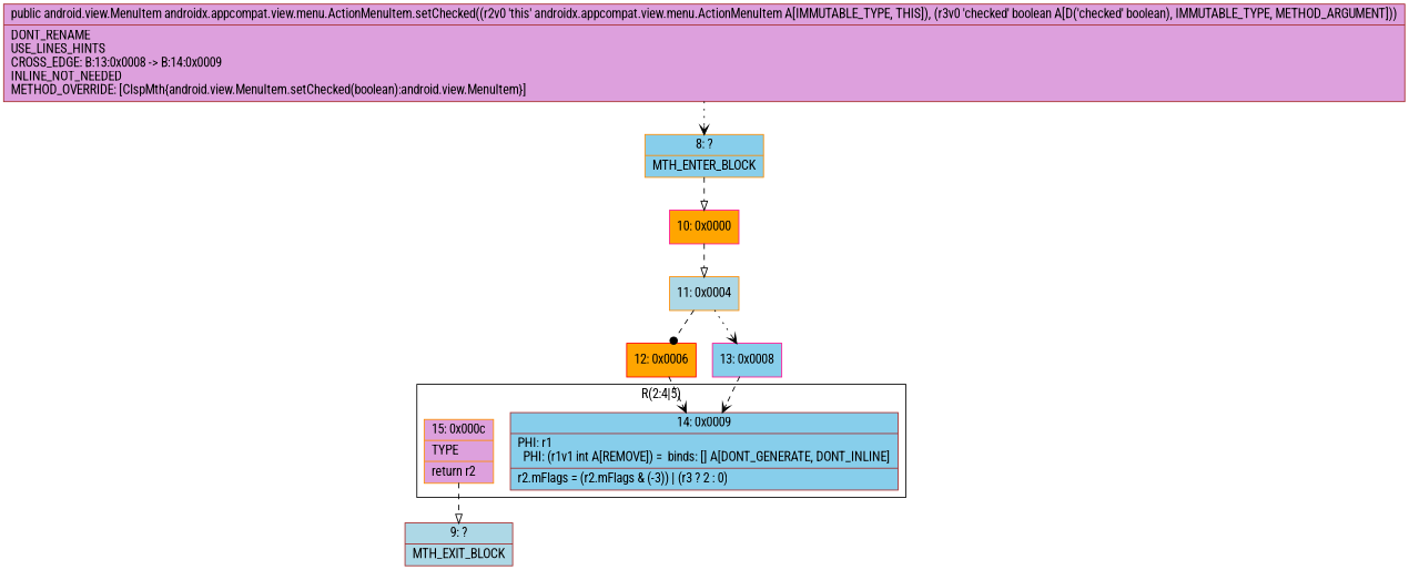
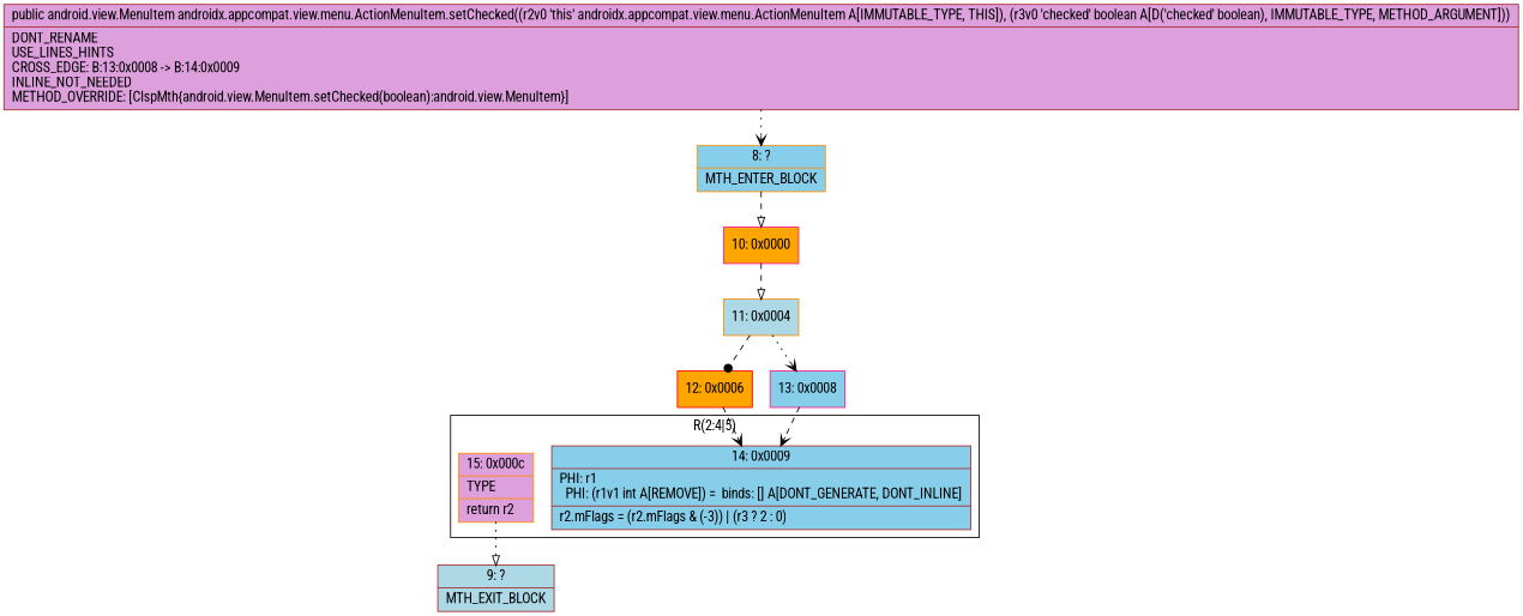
  digraph {
    fontname="Roboto Condensed"
    node [color=brown fillcolor=skyblue fontname="Roboto Condensed" shape=record style=filled]
    edge [arrowhead=vee fontname="Roboto Condensed" style=dashed]
    n1 [label="{14\:\ 0x0009|PHI: r1 \l  PHI: (r1v1 int A[REMOVE]) =  binds: [] A[DONT_GENERATE, DONT_INLINE]\l|r2.mFlags = (r2.mFlags & (\-3)) \| (r3 ? 2 : 0)\l}"]
    n2 [color=darkorange fillcolor=plum label="{15\:\ 0x000c|TYPE\l|return r2\l}"]
    n3 [fillcolor=lightblue label="{9\:\ ?|MTH_EXIT_BLOCK\l}"]
    n4 [color=darkorange label="{8\:\ ?|MTH_ENTER_BLOCK\l}"]
    n5 [color=deeppink fillcolor=orange label="{10\:\ 0x0000}"]
    n6 [color=darkorange fillcolor=lightblue label="{11\:\ 0x0004}"]
    n7 [color=red fillcolor=orange label="{12\:\ 0x0006}"]
    n8 [color=deeppink label="{13\:\ 0x0008}"]
    n9 [fillcolor=plum label="{public android.view.MenuItem androidx.appcompat.view.menu.ActionMenuItem.setChecked((r2v0 'this' androidx.appcompat.view.menu.ActionMenuItem A[IMMUTABLE_TYPE, THIS]), (r3v0 'checked' boolean A[D('checked' boolean), IMMUTABLE_TYPE, METHOD_ARGUMENT]))  | DONT_RENAME\lUSE_LINES_HINTS\lCROSS_EDGE: B:13:0x0008 \-\> B:14:0x0009\lINLINE_NOT_NEEDED\lMETHOD_OVERRIDE: [ClspMth\{android.view.MenuItem.setChecked(boolean):android.view.MenuItem\}]\l}"]
    subgraph cluster_1 {
      label="R(2:4|5)"
      n1
      n2
    }
-   n2 -> n3 [arrowhead=onormal]
+   n2 -> n3 [arrowhead=onormal style=dotted]
    n4 -> n5 [arrowhead=onormal]
    n5 -> n6 [arrowhead=onormal]
    n6 -> n7 [arrowhead=dot]
    n6 -> n8 [style=dotted]
    n7 -> n1
    n8 -> n1
    n9 -> n4 [style=dotted]
  }
